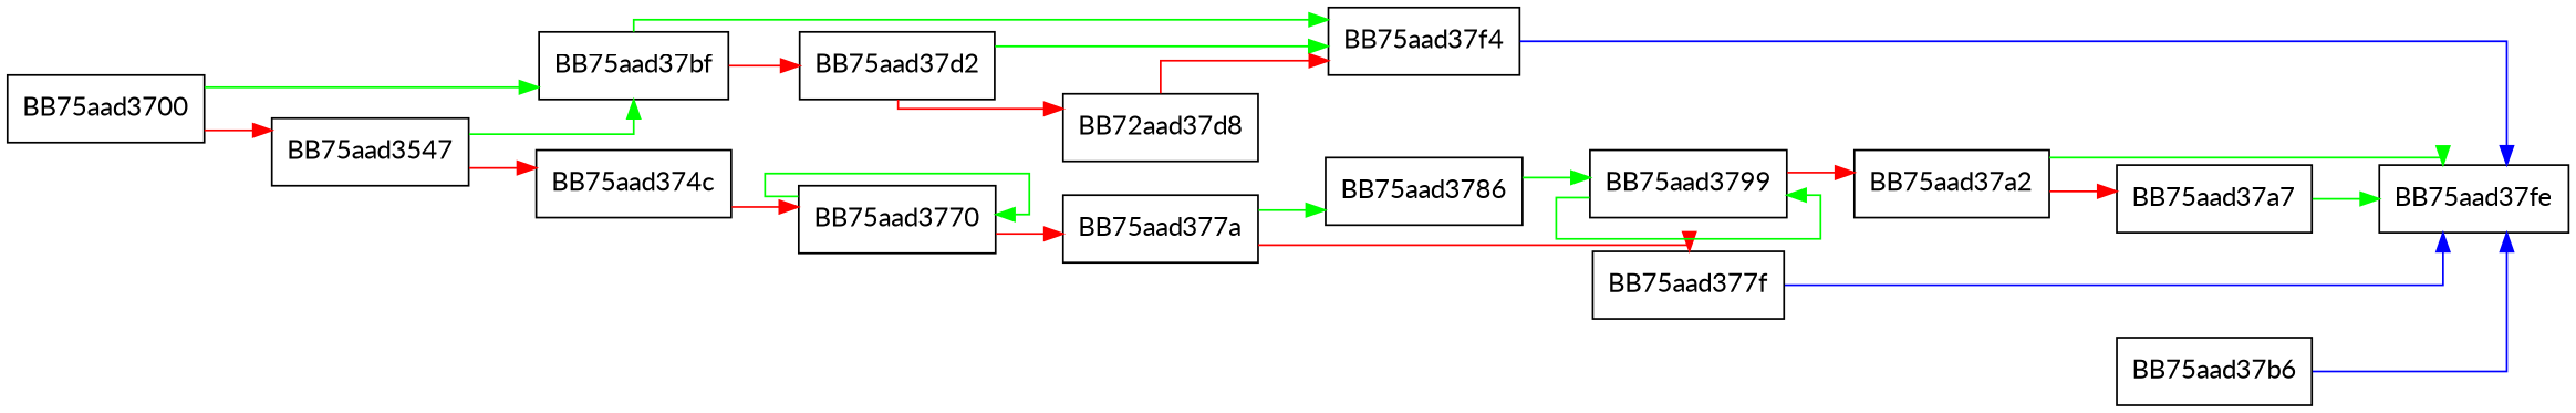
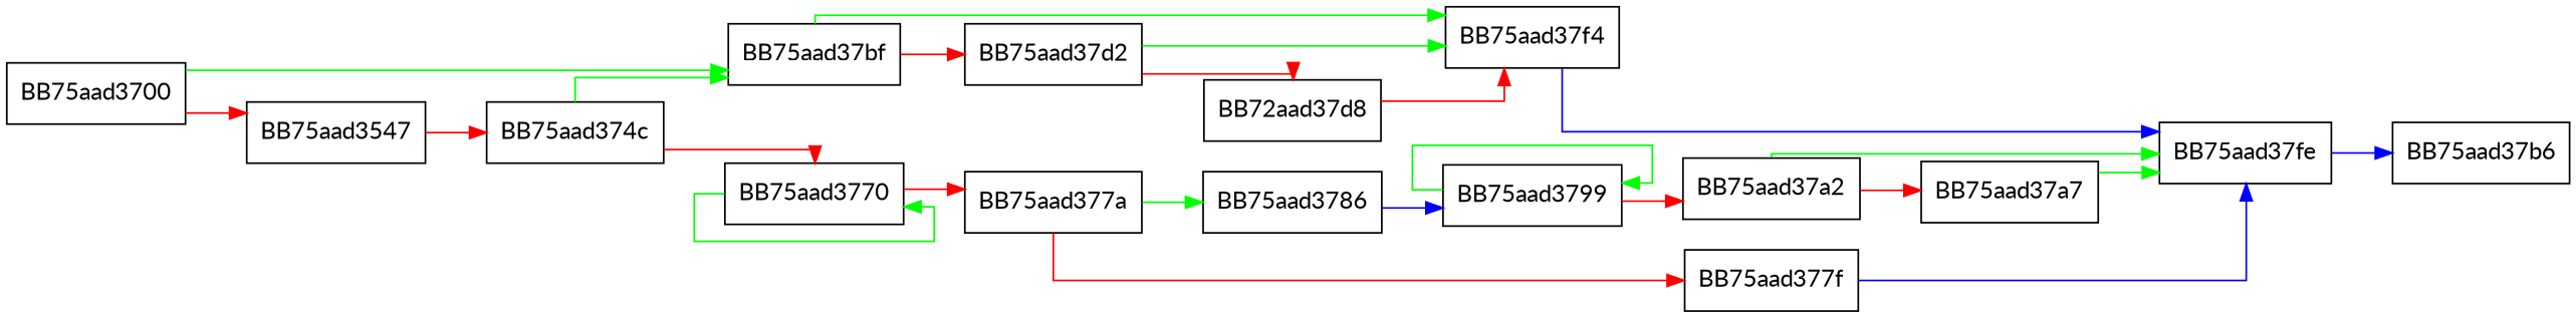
  digraph {
    fontname=Lato
    rankdir=LR
    splines=ortho
    node [fontname=Lato shape=box]
    edge [color=red fontname=Lato]
    BB75aad3700
    BB75aad37bf
    n3 [label=BB75aad3547]
    BB75aad37f4
    BB75aad37d2
    BB75aad374c
    BB75aad37fe
    n8 [label=BB72aad37d8]
    BB75aad3770
    BB75aad377a
    BB75aad3786
    BB75aad377f
    BB75aad3799
    BB75aad37a2
    BB75aad37a7
    BB75aad37b6
    BB75aad3700 -> BB75aad37bf [color=green]
    BB75aad3700 -> n3
    BB75aad37bf -> BB75aad37f4 [color=green]
    BB75aad37bf -> BB75aad37d2
-   n3 -> BB75aad37bf [color=green]
+   BB75aad374c -> BB75aad37bf [color=green]
    n3 -> BB75aad374c
    BB75aad37f4 -> BB75aad37fe [color=blue]
    BB75aad37d2 -> BB75aad37f4 [color=green]
    BB75aad37d2 -> n8
    BB75aad374c -> BB75aad3770
    n8 -> BB75aad37f4
    BB75aad3770 -> BB75aad3770 [color=green]
    BB75aad3770 -> BB75aad377a
    BB75aad377a -> BB75aad3786 [color=green]
    BB75aad377a -> BB75aad377f
-   BB75aad3786 -> BB75aad3799 [color=green]
+   BB75aad3786 -> BB75aad3799 [color=blue]
    BB75aad377f -> BB75aad37fe [color=blue]
    BB75aad3799 -> BB75aad3799 [color=green]
    BB75aad3799 -> BB75aad37a2
    BB75aad37a2 -> BB75aad37fe [color=green]
    BB75aad37a2 -> BB75aad37a7
    BB75aad37a7 -> BB75aad37fe [color=green]
-   BB75aad37b6 -> BB75aad37fe [color=blue]
+   BB75aad37fe -> BB75aad37b6 [color=blue]
  }
